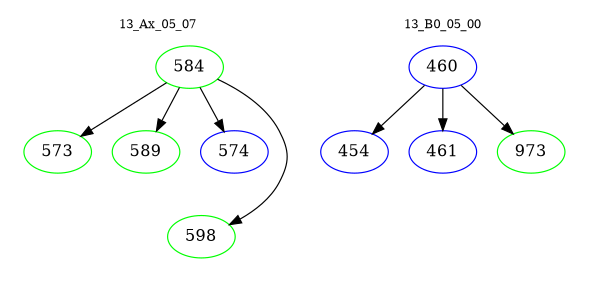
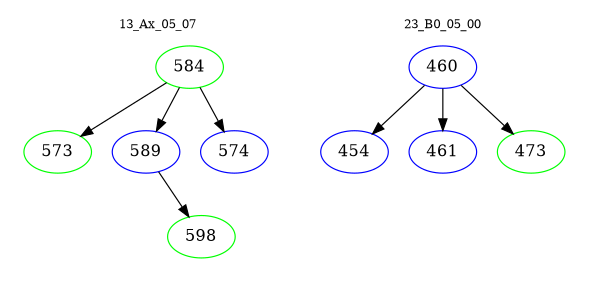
  digraph {
    node [color=blue]
    edge [color=black]
    n1 [color=green label=584]
    n2 [color=green label=573]
-   n3 [color=green label=589]
+   n3 [label=589]
    n4 [label=574]
    n5 [color=green label=598]
    n6 [label=460]
    n7 [label=454]
    n8 [label=461]
-   n9 [color=green label=973]
+   n9 [color=green label=473]
    subgraph cluster_1 {
      color=white
      fontsize=10
      label="13_Ax_05_07"
      n1
      n2
      n3
      n4
      n5
    }
    subgraph cluster_2 {
      color=white
      fontsize=10
-     label="13_B0_05_00"
+     label="23_B0_05_00"
      n6
      n7
      n8
      n9
    }
    n1 -> n2
    n1 -> n3
    n1 -> n4
-   n1 -> n5
+   n3 -> n5
    n6 -> n7
    n6 -> n8
    n6 -> n9
  }
